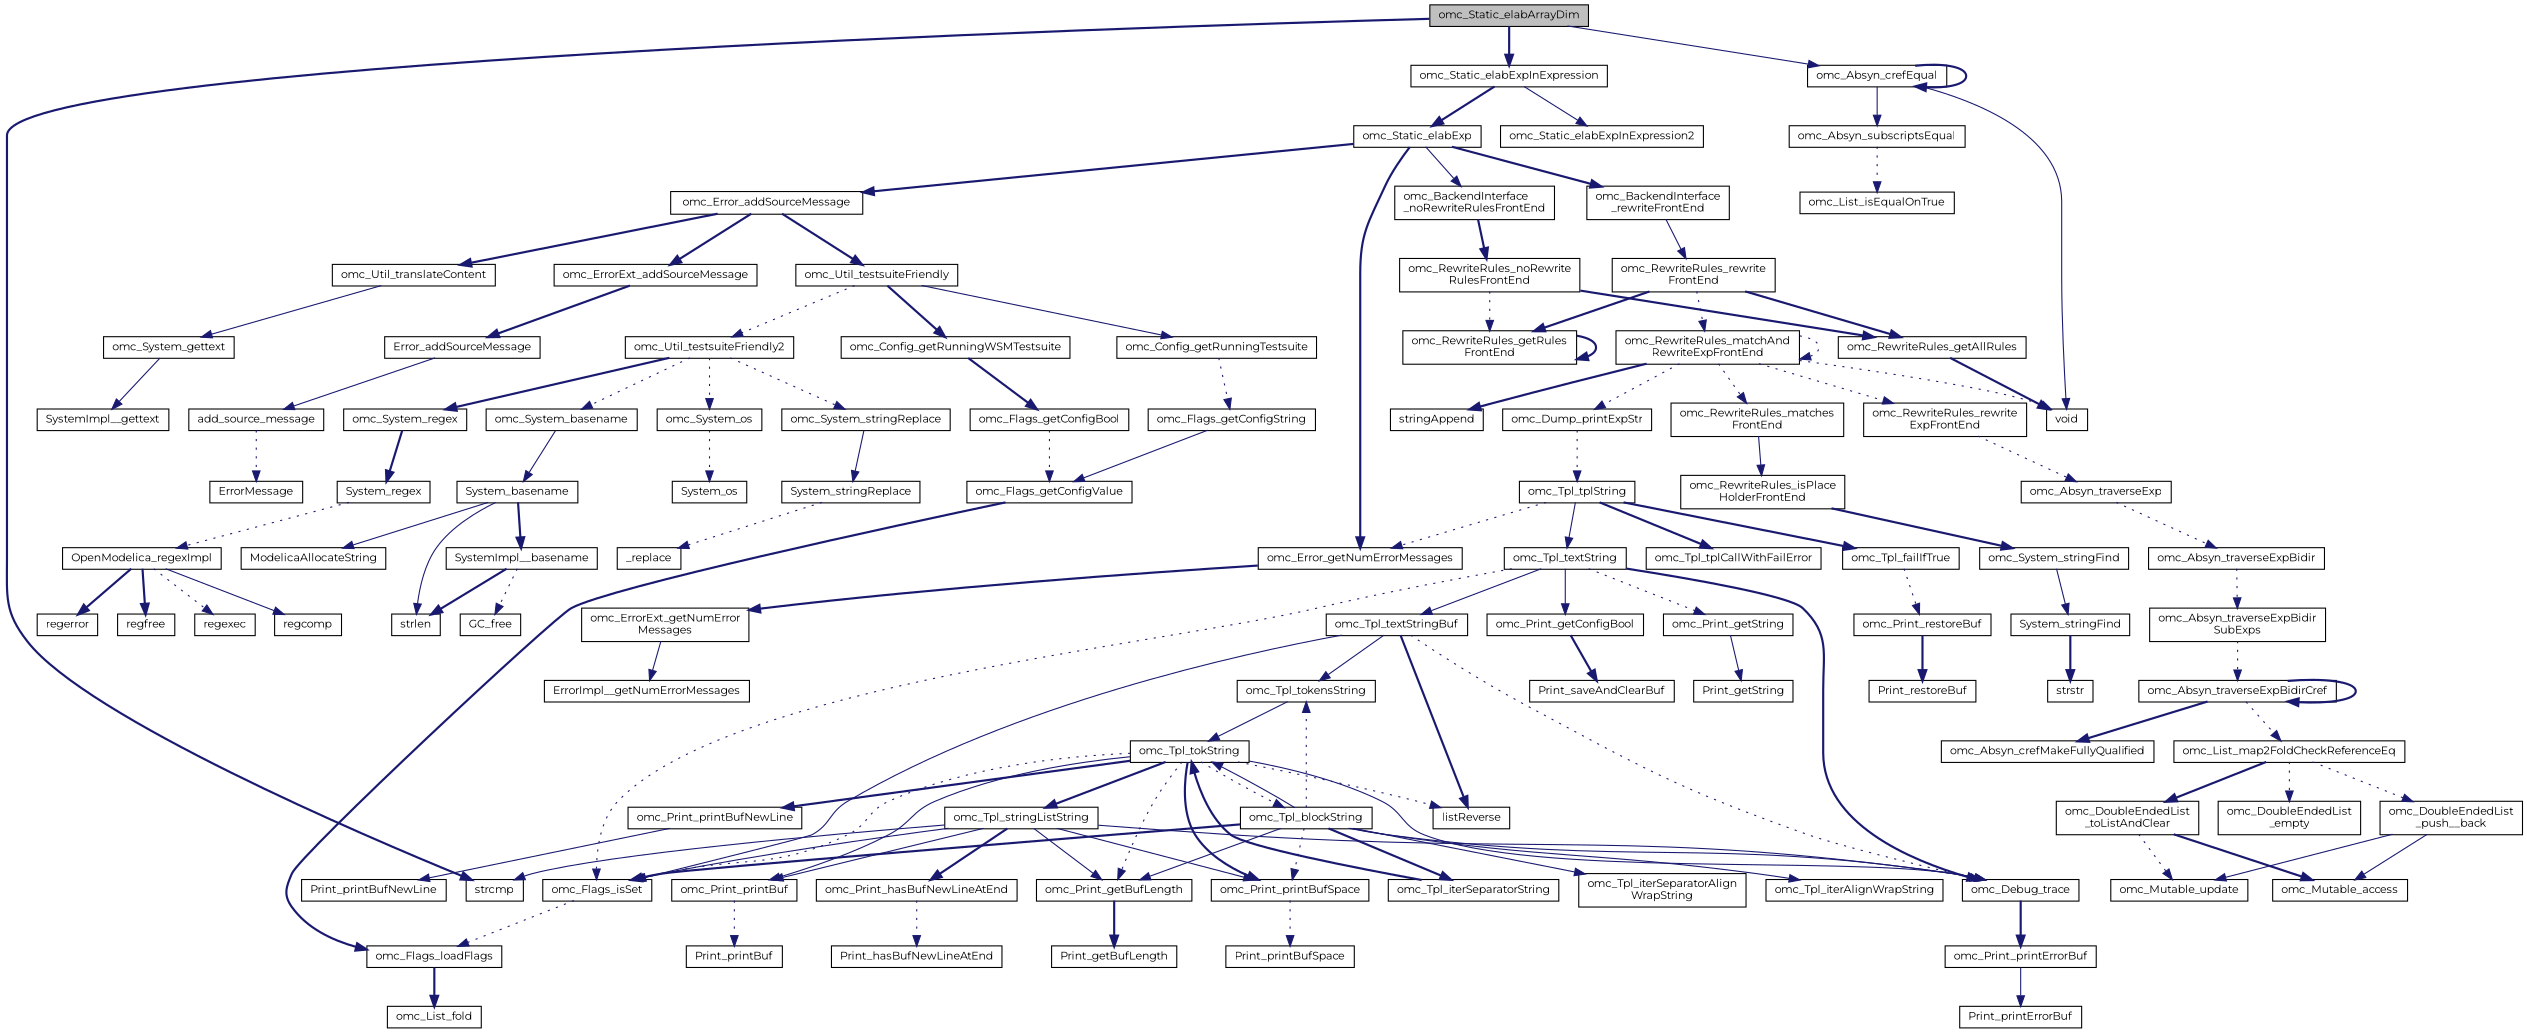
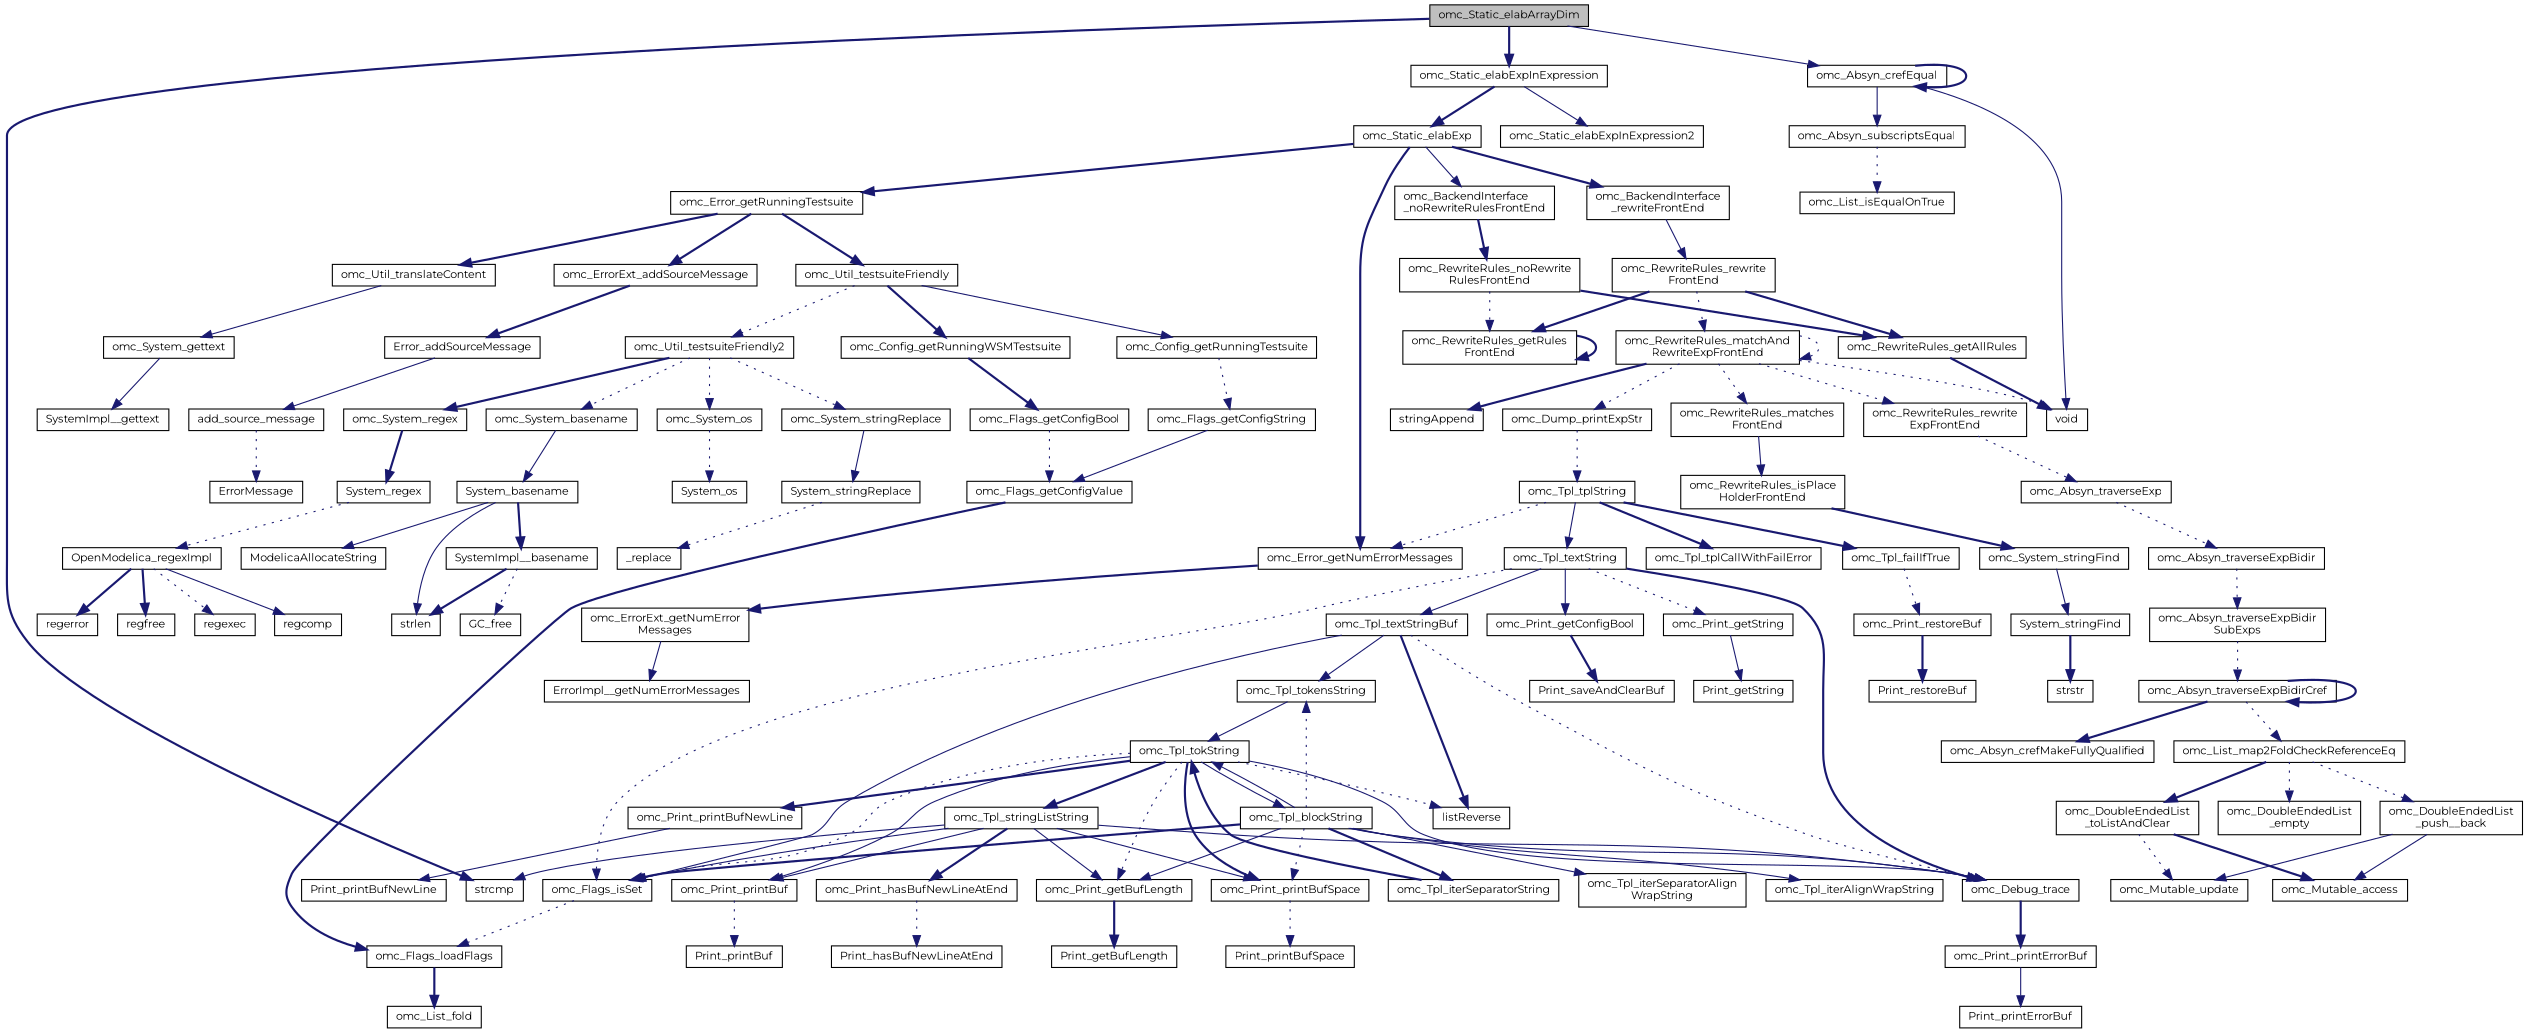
  digraph {
    fontname=Montserrat
    rankdir=TB
    node [color=black fillcolor=white fontname=Montserrat fontsize=10 shape=record style=filled]
    edge [color=midnightblue fontname=Montserrat fontsize=10 labelfontname=Helvetica labelfontsize=10 style=bold]
    n1 [fillcolor=grey75 fontcolor=black height=0.2 label=omc_Static_elabArrayDim width=0.4]
    n2 [height=0.2 label=strcmp width=0.4]
    n3 [height=0.2 label=omc_Absyn_crefEqual width=0.4]
    n4 [height=0.2 label=omc_Static_elabExpInExpression width=0.4]
    n5 [height=0.2 label=omc_Absyn_subscriptsEqual width=0.4]
    n6 [height=0.2 label=void width=0.4]
    n7 [height=0.2 label=omc_Static_elabExp width=0.4]
    n8 [height=0.2 label=omc_Static_elabExpInExpression2 width=0.4]
    n9 [height=0.2 label=omc_List_isEqualOnTrue width=0.4]
    n10 [height=0.2 label="omc_BackendInterface\l_noRewriteRulesFrontEnd" width=0.4]
    n11 [height=0.2 label="omc_BackendInterface\l_rewriteFrontEnd" width=0.4]
    n12 [height=0.2 label=omc_Error_getNumErrorMessages width=0.4]
-   n13 [height=0.2 label=omc_Error_addSourceMessage width=0.4]
+   n13 [height=0.2 label=omc_Error_getRunningTestsuite width=0.4]
    n14 [height=0.2 label="omc_RewriteRules_noRewrite\lRulesFrontEnd" width=0.4]
    n15 [height=0.2 label="omc_RewriteRules_rewrite\lFrontEnd" width=0.4]
    n16 [height=0.2 label="omc_ErrorExt_getNumError\lMessages" width=0.4]
    n17 [height=0.2 label=omc_Util_translateContent width=0.4]
    n18 [height=0.2 label=omc_ErrorExt_addSourceMessage width=0.4]
    n19 [height=0.2 label=omc_Util_testsuiteFriendly width=0.4]
    n20 [height=0.2 label="omc_RewriteRules_getRules\lFrontEnd" width=0.4]
    n21 [height=0.2 label=omc_RewriteRules_getAllRules width=0.4]
    n22 [height=0.2 label="omc_RewriteRules_matchAnd\lRewriteExpFrontEnd" width=0.4]
    n23 [height=0.2 label="omc_RewriteRules_matches\lFrontEnd" width=0.4]
    n24 [height=0.2 label="omc_RewriteRules_rewrite\lExpFrontEnd" width=0.4]
    n25 [height=0.2 label=stringAppend width=0.4]
    n26 [height=0.2 label=omc_Dump_printExpStr width=0.4]
    n27 [height=0.2 label="omc_RewriteRules_isPlace\lHolderFrontEnd" width=0.4]
    n28 [height=0.2 label=omc_Absyn_traverseExp width=0.4]
    n29 [height=0.2 label=omc_Tpl_tplString width=0.4]
    n30 [height=0.2 label=omc_System_stringFind width=0.4]
    n31 [height=0.2 label=System_stringFind width=0.4]
    n32 [height=0.2 label=strstr width=0.4]
    n33 [height=0.2 label=omc_Absyn_traverseExpBidir width=0.4]
    n34 [height=0.2 label="omc_Absyn_traverseExpBidir\lSubExps" width=0.4]
    n35 [height=0.2 label=omc_Absyn_traverseExpBidirCref width=0.4]
    n36 [height=0.2 label=omc_Absyn_crefMakeFullyQualified width=0.4]
    n37 [height=0.2 label=omc_List_map2FoldCheckReferenceEq width=0.4]
    n38 [height=0.2 label="omc_DoubleEndedList\l_empty" width=0.4]
    n39 [height=0.2 label="omc_DoubleEndedList\l_push__back" width=0.4]
    n40 [height=0.2 label="omc_DoubleEndedList\l_toListAndClear" width=0.4]
    n41 [height=0.2 label=omc_Mutable_access width=0.4]
    n42 [height=0.2 label=omc_Mutable_update width=0.4]
    n43 [height=0.2 label=omc_Tpl_tplCallWithFailError width=0.4]
    n44 [height=0.2 label=omc_Tpl_failIfTrue width=0.4]
    n45 [height=0.2 label=omc_Tpl_textString width=0.4]
    n46 [height=0.2 label=omc_Print_restoreBuf width=0.4]
    n47 [height=0.2 label=omc_Print_getConfigBool width=0.4]
    n48 [height=0.2 label=omc_Tpl_textStringBuf width=0.4]
    n49 [height=0.2 label=omc_Flags_isSet width=0.4]
    n50 [height=0.2 label=omc_Debug_trace width=0.4]
    n51 [height=0.2 label=omc_Print_getString width=0.4]
    n52 [height=0.2 label=ErrorImpl__getNumErrorMessages width=0.4]
    n53 [height=0.2 label=Print_saveAndClearBuf width=0.4]
    n54 [height=0.2 label=omc_Tpl_tokensString width=0.4]
    n55 [height=0.2 label=listReverse width=0.4]
    n56 [height=0.2 label=omc_Flags_loadFlags width=0.4]
    n57 [height=0.2 label=omc_Print_printErrorBuf width=0.4]
    n58 [height=0.2 label=Print_getString width=0.4]
    n59 [height=0.2 label=Print_restoreBuf width=0.4]
    n60 [height=0.2 label=omc_Tpl_tokString width=0.4]
    n61 [height=0.2 label=omc_Print_printBufNewLine width=0.4]
    n62 [height=0.2 label=omc_Print_getBufLength width=0.4]
    n63 [height=0.2 label=omc_Print_printBufSpace width=0.4]
    n64 [height=0.2 label=omc_Print_printBuf width=0.4]
    n65 [height=0.2 label=omc_Tpl_stringListString width=0.4]
    n66 [height=0.2 label=omc_Tpl_blockString width=0.4]
    n67 [height=0.2 label=Print_printBufNewLine width=0.4]
    n68 [height=0.2 label=Print_getBufLength width=0.4]
    n69 [height=0.2 label=Print_printBufSpace width=0.4]
    n70 [height=0.2 label=Print_printBuf width=0.4]
    n71 [height=0.2 label=omc_Print_hasBufNewLineAtEnd width=0.4]
    n72 [height=0.2 label=omc_Tpl_iterSeparatorString width=0.4]
    n73 [height=0.2 label="omc_Tpl_iterSeparatorAlign\lWrapString" width=0.4]
    n74 [height=0.2 label=omc_Tpl_iterAlignWrapString width=0.4]
    n75 [height=0.2 label=Print_hasBufNewLineAtEnd width=0.4]
    n76 [height=0.2 label=omc_List_fold width=0.4]
    n77 [height=0.2 label=Print_printErrorBuf width=0.4]
    n78 [height=0.2 label=omc_System_gettext width=0.4]
    n79 [height=0.2 label=Error_addSourceMessage width=0.4]
    n80 [height=0.2 label=omc_Util_testsuiteFriendly2 width=0.4]
    n81 [height=0.2 label=omc_Config_getRunningTestsuite width=0.4]
    n82 [height=0.2 label=omc_Config_getRunningWSMTestsuite width=0.4]
    n83 [height=0.2 label=SystemImpl__gettext width=0.4]
    n84 [height=0.2 label=add_source_message width=0.4]
    n85 [height=0.2 label=ErrorMessage width=0.4]
    n86 [height=0.2 label=omc_System_basename width=0.4]
    n87 [height=0.2 label=omc_System_os width=0.4]
    n88 [height=0.2 label=omc_System_stringReplace width=0.4]
    n89 [height=0.2 label=omc_System_regex width=0.4]
    n90 [height=0.2 label=omc_Flags_getConfigString width=0.4]
    n91 [height=0.2 label=omc_Flags_getConfigBool width=0.4]
    n92 [height=0.2 label=System_basename width=0.4]
    n93 [height=0.2 label=System_os width=0.4]
    n94 [height=0.2 label=System_stringReplace width=0.4]
    n95 [height=0.2 label=System_regex width=0.4]
    n96 [height=0.2 label=SystemImpl__basename width=0.4]
    n97 [height=0.2 label=strlen width=0.4]
    n98 [height=0.2 label=ModelicaAllocateString width=0.4]
    n99 [height=0.2 label=GC_free width=0.4]
    n100 [height=0.2 label=_replace width=0.4]
    n101 [height=0.2 label=OpenModelica_regexImpl width=0.4]
    n102 [height=0.2 label=regcomp width=0.4]
    n103 [height=0.2 label=regerror width=0.4]
    n104 [height=0.2 label=regfree width=0.4]
    n105 [height=0.2 label=regexec width=0.4]
    n106 [height=0.2 label=omc_Flags_getConfigValue width=0.4]
    n1 -> n2
    n1 -> n3 [style=solid]
    n1 -> n4
    n3 -> n3
    n3 -> n5 [style=solid]
    n3 -> n6 [style=solid]
    n4 -> n7
    n4 -> n8 [style=solid]
    n5 -> n9 [style=dotted]
    n7 -> n10 [style=solid]
    n7 -> n11
    n7 -> n12
    n7 -> n13
    n10 -> n14
    n11 -> n15 [style=solid]
    n12 -> n16
    n13 -> n17
    n13 -> n18
    n13 -> n19
    n14 -> n20 [style=dotted]
    n14 -> n21
    n15 -> n20
    n15 -> n21
    n15 -> n22 [style=dotted]
    n16 -> n52 [style=solid]
    n17 -> n78 [style=solid]
    n18 -> n79
    n19 -> n80 [style=dotted]
    n19 -> n81 [style=solid]
    n19 -> n82
    n20 -> n20
    n21 -> n6
    n22 -> n6 [style=dotted]
    n22 -> n22 [style=dotted]
    n22 -> n23 [style=dotted]
    n22 -> n24 [style=dotted]
    n22 -> n25
    n22 -> n26 [style=dotted]
    n23 -> n27 [style=solid]
    n24 -> n28 [style=dotted]
    n26 -> n29 [style=dotted]
    n27 -> n30
    n28 -> n33 [style=dotted]
    n29 -> n12 [style=dotted]
    n29 -> n43
    n29 -> n44
    n29 -> n45 [style=solid]
    n30 -> n31 [style=solid]
    n31 -> n32
    n33 -> n34 [style=dotted]
    n34 -> n35 [style=dotted]
    n35 -> n35
    n35 -> n36
    n35 -> n37 [style=dotted]
    n37 -> n38 [style=dotted]
    n37 -> n39 [style=dotted]
    n37 -> n40
    n39 -> n41 [style=solid]
    n39 -> n42 [style=solid]
    n40 -> n41
    n40 -> n42 [style=dotted]
    n44 -> n46 [style=dotted]
    n45 -> n47 [style=solid]
    n45 -> n48 [style=solid]
    n45 -> n49 [style=dotted]
    n45 -> n50
    n45 -> n51 [style=dotted]
    n46 -> n59
    n47 -> n53
    n48 -> n49 [style=solid]
    n48 -> n50 [style=dotted]
    n48 -> n54 [style=solid]
    n48 -> n55
    n49 -> n56 [style=dotted]
    n50 -> n57
    n51 -> n58 [style=solid]
    n54 -> n60 [style=solid]
    n56 -> n76
    n57 -> n77 [style=solid]
    n60 -> n49 [style=dotted]
    n60 -> n50 [style=solid]
    n60 -> n55 [style=dotted]
    n60 -> n61
    n60 -> n62 [style=dotted]
    n60 -> n63
    n60 -> n64 [style=solid]
    n60 -> n65
-   n60 -> n66 [style=dotted]
+   n60 -> n66 [style=solid]
    n61 -> n67 [style=solid]
    n62 -> n68
    n63 -> n69 [style=dotted]
    n64 -> n70 [style=dotted]
    n65 -> n2 [style=solid]
    n65 -> n49 [style=solid]
    n65 -> n50 [style=solid]
    n65 -> n62 [style=solid]
    n65 -> n63 [style=solid]
    n65 -> n64 [style=solid]
    n65 -> n71
    n66 -> n49
    n66 -> n50 [style=solid]
    n66 -> n54 [style=dotted]
    n66 -> n60 [style=solid]
    n66 -> n62 [style=solid]
    n66 -> n63 [style=dotted]
    n66 -> n72
    n66 -> n73 [style=solid]
    n66 -> n74 [style=solid]
    n71 -> n75 [style=dotted]
    n72 -> n60
    n78 -> n83 [style=solid]
    n79 -> n84 [style=solid]
    n80 -> n86 [style=dotted]
    n80 -> n87 [style=dotted]
    n80 -> n88 [style=dotted]
    n80 -> n89
    n81 -> n90 [style=dotted]
    n82 -> n91
    n84 -> n85 [style=dotted]
    n86 -> n92 [style=solid]
    n87 -> n93 [style=dotted]
    n88 -> n94 [style=solid]
    n89 -> n95
    n90 -> n106 [style=solid]
    n91 -> n106 [style=dotted]
    n92 -> n96
    n92 -> n97 [style=solid]
    n92 -> n98 [style=solid]
    n94 -> n100 [style=dotted]
    n95 -> n101 [style=dotted]
    n96 -> n97
    n96 -> n99 [style=dotted]
    n101 -> n102 [style=solid]
    n101 -> n103
    n101 -> n104
    n101 -> n105 [style=dotted]
    n106 -> n56
  }
